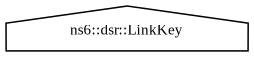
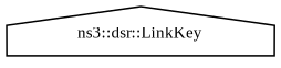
  digraph {
    rankdir=LR
    fontname="Liberation Serif"
-   n1 [color=black fillcolor=white fontname="Liberation Serif" fontsize=10 height=0.2 label="ns6::dsr::LinkKey" shape=house style=filled width=0.4]
+   n1 [color=black fillcolor=white fontname="Liberation Serif" fontsize=10 height=0.2 label="ns3::dsr::LinkKey" shape=house style=filled width=0.4]
  }
